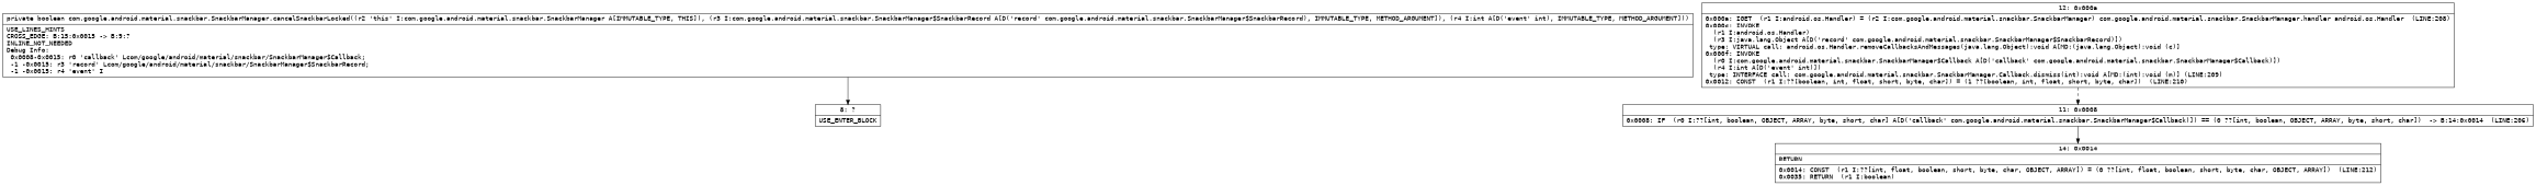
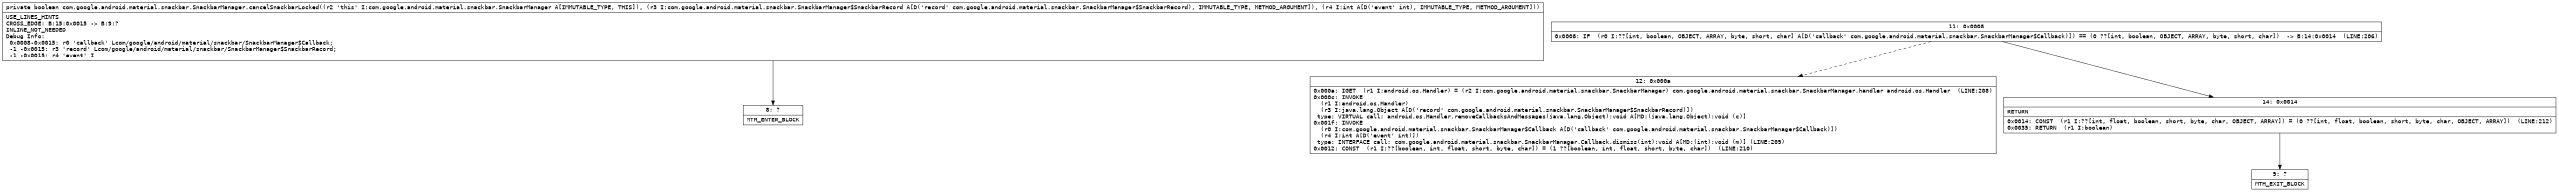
  digraph {
    fontname="DejaVu Sans Mono"
    node [fontname="DejaVu Sans Mono" shape=record]
    edge [fontname="DejaVu Sans Mono"]
-   n1 [label="{8\:\ ?|USE_ENTER_BLOCK\l}"]
+   n1 [label="{8\:\ ?|MTH_ENTER_BLOCK\l}"]
    n2 [label="{11\:\ 0x0008|0x0008: IF  (r0 I:??[int, boolean, OBJECT, ARRAY, byte, short, char] A[D('callback' com.google.android.material.snackbar.SnackbarManager$Callback)]) == (0 ??[int, boolean, OBJECT, ARRAY, byte, short, char])  \-\> B:14:0x0014  (LINE:206)\l}"]
-   n3 [label="{12\:\ 0x000a|0x000a: IGET  (r1 I:android.os.Handler) = (r2 I:com.google.android.material.snackbar.SnackbarManager) com.google.android.material.snackbar.SnackbarManager.handler android.os.Handler  (LINE:208)\l0x000c: INVOKE  \l  (r1 I:android.os.Handler)\l  (r3 I:java.lang.Object A[D('record' com.google.android.material.snackbar.SnackbarManager$SnackbarRecord)])\l type: VIRTUAL call: android.os.Handler.removeCallbacksAndMessages(java.lang.Object):void A[MD:(java.lang.Object):void (c)]\l0x000f: INVOKE  \l  (r0 I:com.google.android.material.snackbar.SnackbarManager$Callback A[D('callback' com.google.android.material.snackbar.SnackbarManager$Callback)])\l  (r4 I:int A[D('event' int)])\l type: INTERFACE call: com.google.android.material.snackbar.SnackbarManager.Callback.dismiss(int):void A[MD:(int):void (m)] (LINE:209)\l0x0012: CONST  (r1 I:??[boolean, int, float, short, byte, char]) = (1 ??[boolean, int, float, short, byte, char])  (LINE:210)\l}"]
+   n3 [label="{12\:\ 0x000a|0x000a: IGET  (r1 I:android.os.Handler) = (r2 I:com.google.android.material.snackbar.SnackbarManager) com.google.android.material.snackbar.SnackbarManager.handler android.os.Handler  (LINE:208)\l0x000c: INVOKE  \l  (r1 I:android.os.Handler)\l  (r3 I:java.lang.Object A[D('record' com.google.android.material.snackbar.SnackbarManager$SnackbarRecord)])\l type: VIRTUAL call: android.os.Handler.removeCallbacksAndMessages(java.lang.Object):void A[MD:(java.lang.Object):void (c)]\l0x001f: INVOKE  \l  (r0 I:com.google.android.material.snackbar.SnackbarManager$Callback A[D('callback' com.google.android.material.snackbar.SnackbarManager$Callback)])\l  (r4 I:int A[D('event' int)])\l type: INTERFACE call: com.google.android.material.snackbar.SnackbarManager.Callback.dismiss(int):void A[MD:(int):void (m)] (LINE:209)\l0x0012: CONST  (r1 I:??[boolean, int, float, short, byte, char]) = (1 ??[boolean, int, float, short, byte, char])  (LINE:210)\l}"]
    n4 [label="{14\:\ 0x0014|RETURN\l|0x0014: CONST  (r1 I:??[int, float, boolean, short, byte, char, OBJECT, ARRAY]) = (0 ??[int, float, boolean, short, byte, char, OBJECT, ARRAY])  (LINE:212)\l0x0035: RETURN  (r1 I:boolean) \l}"]
+   n5 [label="{9\:\ ?|MTH_EXIT_BLOCK\l}"]
    n6 [label="{private boolean com.google.android.material.snackbar.SnackbarManager.cancelSnackbarLocked((r2 'this' I:com.google.android.material.snackbar.SnackbarManager A[IMMUTABLE_TYPE, THIS]), (r3 I:com.google.android.material.snackbar.SnackbarManager$SnackbarRecord A[D('record' com.google.android.material.snackbar.SnackbarManager$SnackbarRecord), IMMUTABLE_TYPE, METHOD_ARGUMENT]), (r4 I:int A[D('event' int), IMMUTABLE_TYPE, METHOD_ARGUMENT]))  | USE_LINES_HINTS\lCROSS_EDGE: B:15:0x0015 \-\> B:9:?\lINLINE_NOT_NEEDED\lDebug Info:\l  0x0008\-0x0015: r0 'callback' Lcom\/google\/android\/material\/snackbar\/SnackbarManager$Callback;\l  \-1 \-0x0015: r3 'record' Lcom\/google\/android\/material\/snackbar\/SnackbarManager$SnackbarRecord;\l  \-1 \-0x0015: r4 'event' I\l}"]
-   n3 -> n2 [style=dashed]
+   n2 -> n3 [style=dashed]
    n2 -> n4
+   n4 -> n5
    n6 -> n1
  }
